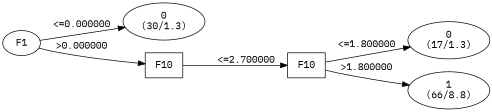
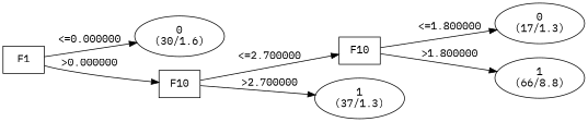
  digraph {
    fontname="IBM Plex Mono"
    rankdir=LR
    node [fontname="IBM Plex Mono" shape=ellipse]
    edge [fontname="IBM Plex Mono"]
-   n1 [label="F1\n"]
-   n2 [label="0\n(30/1.3)"]
+   n1 [label="F1\n" shape=box]
+   n2 [label="0\n(30/1.6)"]
    n3 [label="F10\n" shape=box]
    n4 [label="F10\n" shape=box]
+   n5 [label="1\n(37/1.3)"]
    n6 [label="0\n(17/1.3)"]
    n7 [label="1\n(66/8.8)"]
    n1 -> n2 [label="<=0.000000"]
    n1 -> n3 [label=">0.000000"]
    n3 -> n4 [label="<=2.700000"]
+   n3 -> n5 [label=">2.700000"]
    n4 -> n6 [label="<=1.800000"]
    n4 -> n7 [label=">1.800000"]
  }
